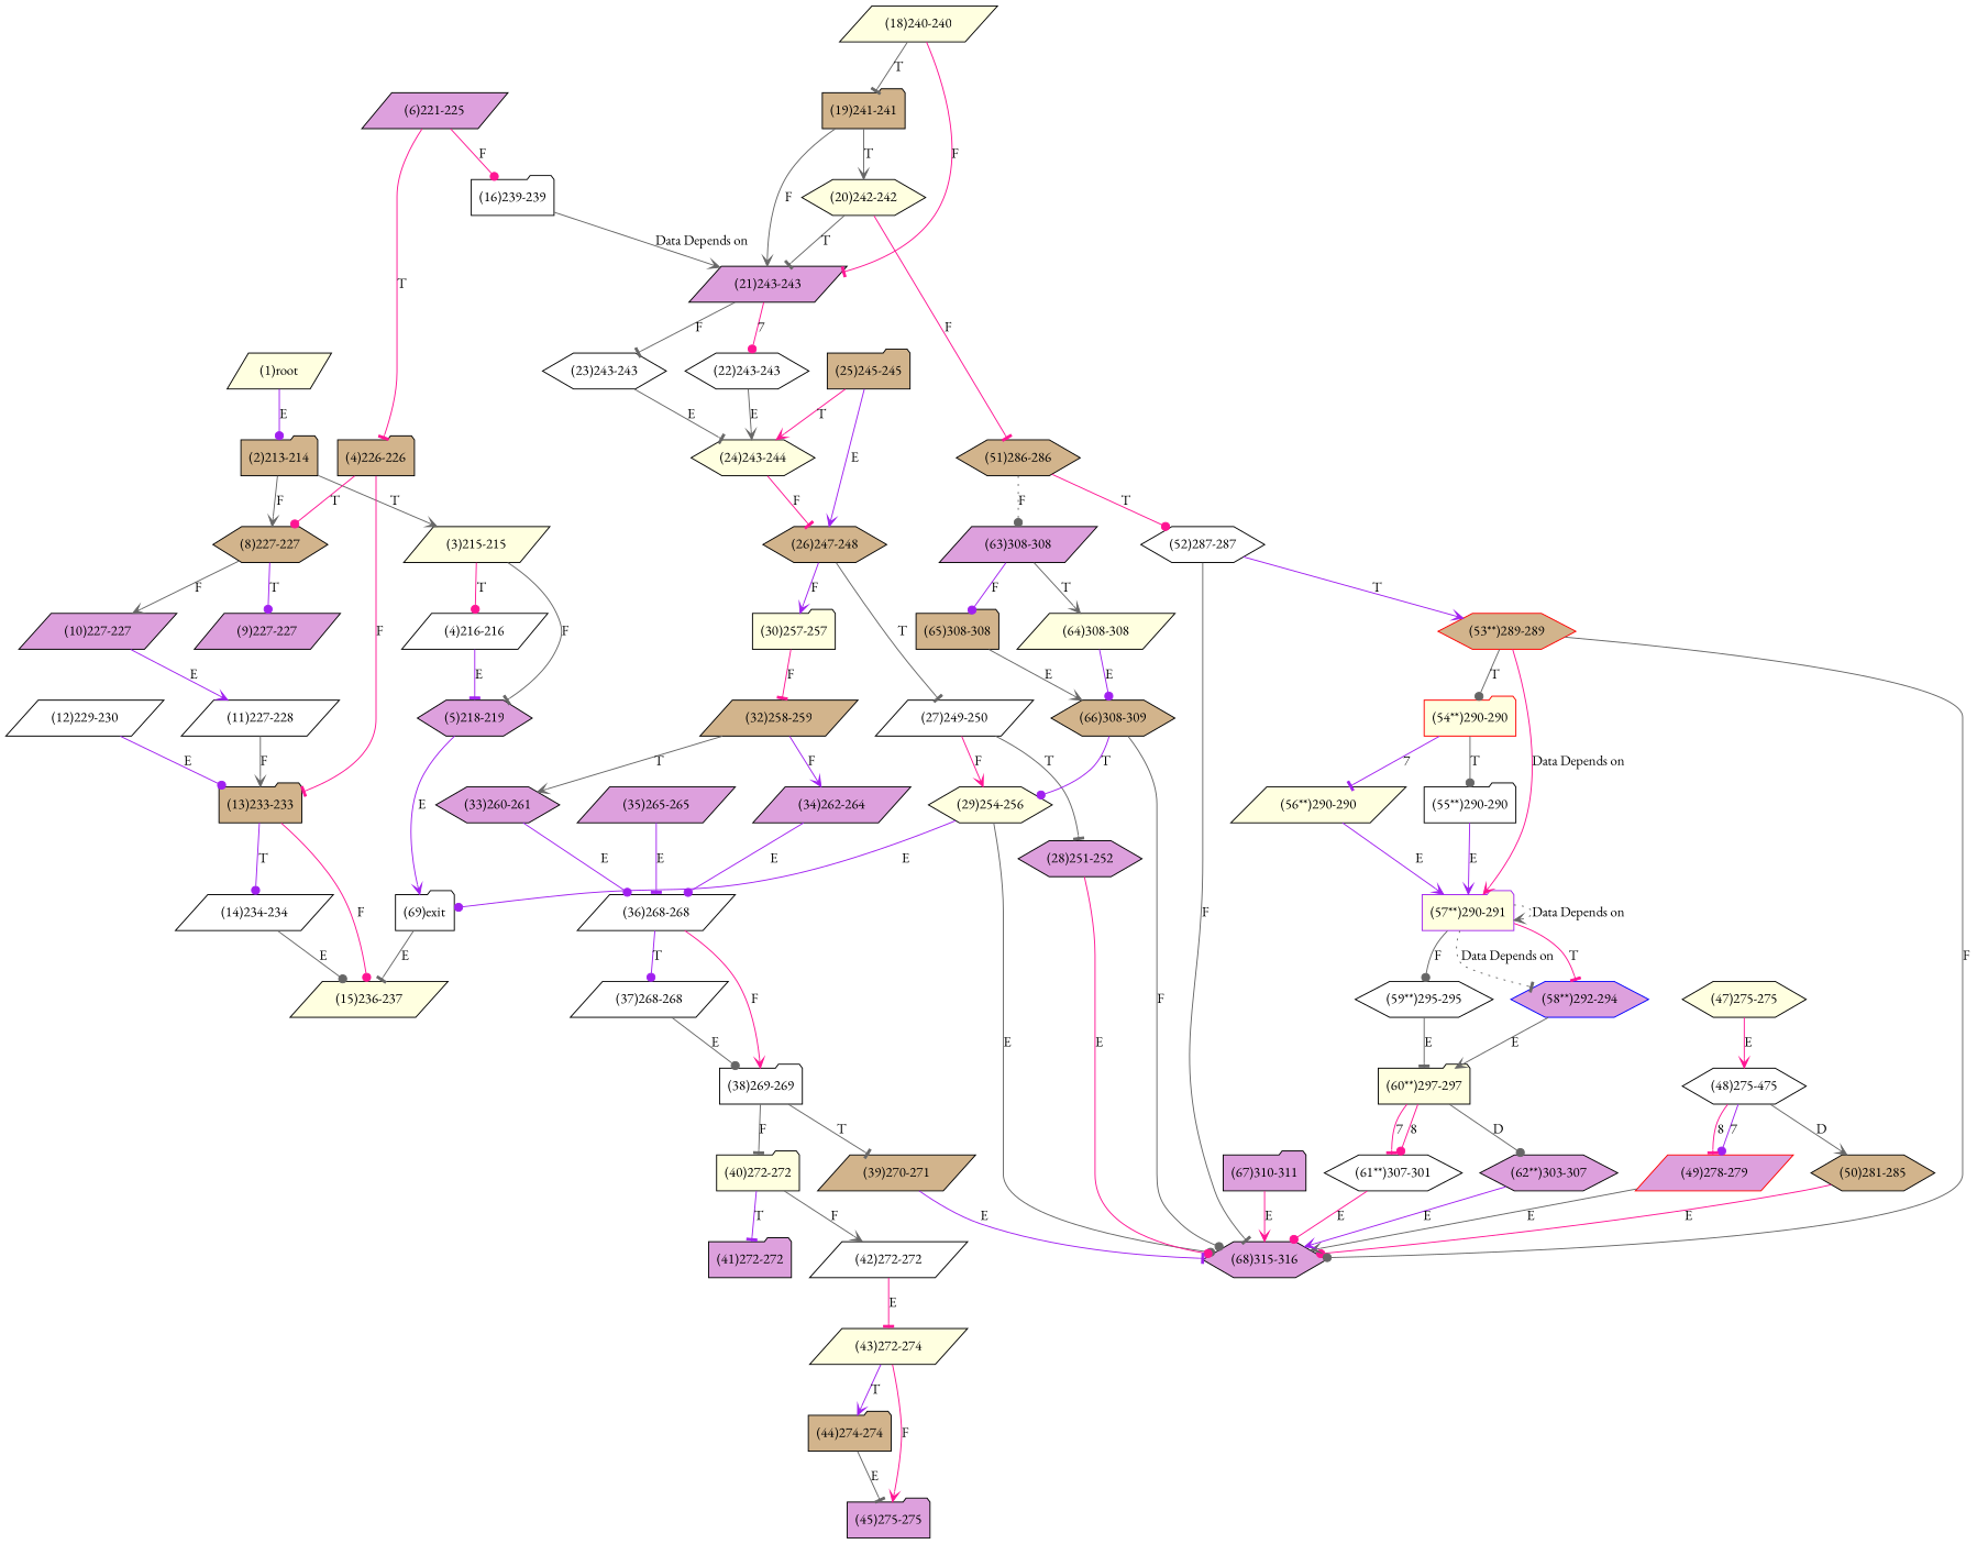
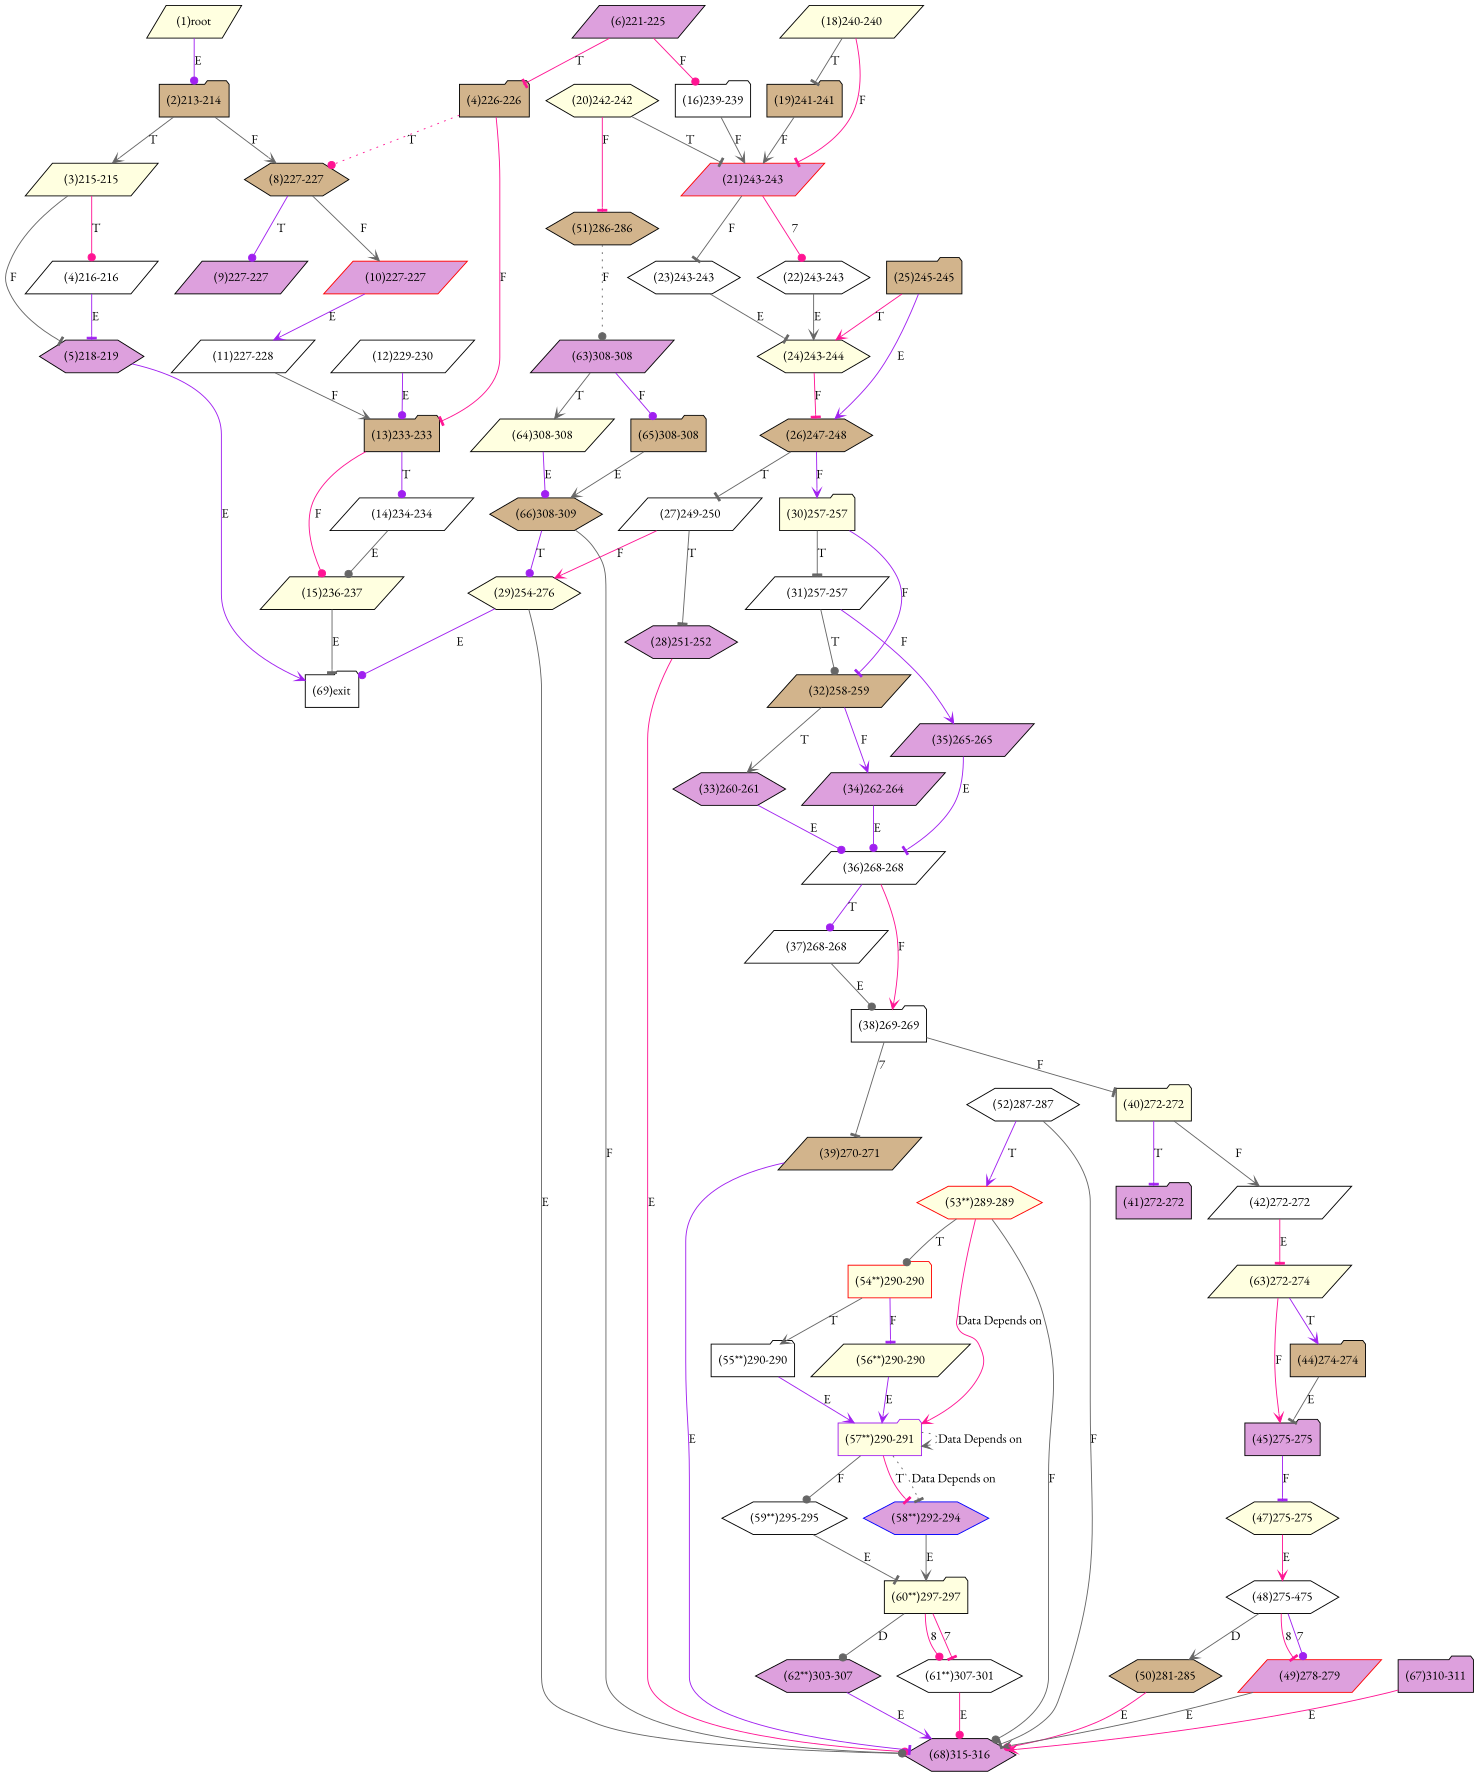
  digraph {
    fontname="EB Garamond"
    node [fillcolor=white fontname="EB Garamond" shape=parallelogram style=filled]
    edge [arrowhead=vee color=gray40 fontname="EB Garamond"]
    n1 [fillcolor=lightyellow label="(1)root"]
    n2 [fillcolor=tan label="(2)213-214" shape=folder]
    n3 [fillcolor=lightyellow label="(3)215-215"]
    n4 [fillcolor=tan label="(8)227-227" shape=hexagon]
    n5 [label="(4)216-216"]
    n6 [fillcolor=plum label="(5)218-219" shape=hexagon]
    n7 [fillcolor=plum label="(6)221-225"]
    n8 [fillcolor=tan label="(4)226-226" shape=folder]
    n9 [label="(16)239-239" shape=folder]
    n10 [label="(69)exit" shape=folder]
    n11 [fillcolor=tan label="(13)233-233" shape=folder]
-   n12 [fillcolor=plum label="(21)243-243"]
+   n12 [fillcolor=plum label="(21)243-243" color=red]
    n13 [fillcolor=plum label="(9)227-227"]
-   n14 [fillcolor=plum label="(10)227-227"]
+   n14 [fillcolor=plum label="(10)227-227" color=red]
    n15 [label="(14)234-234"]
    n16 [fillcolor=lightyellow label="(15)236-237"]
    n17 [label="(11)227-228"]
    n18 [label="(12)229-230"]
    n19 [fillcolor=tan label="(19)241-241" shape=folder]
    n20 [fillcolor=lightyellow label="(20)242-242" shape=hexagon]
    n21 [fillcolor=lightyellow label="(18)240-240"]
    n22 [label="(23)243-243" shape=hexagon]
    n23 [label="(22)243-243" shape=hexagon]
    n24 [fillcolor=tan label="(51)286-286" shape=hexagon]
    n25 [fillcolor=lightyellow label="(24)243-244" shape=hexagon]
    n26 [label="(52)287-287" shape=hexagon]
    n27 [fillcolor=plum label="(63)308-308"]
    n28 [fillcolor=tan label="(26)247-248" shape=hexagon]
    n29 [fillcolor=tan label="(25)245-245" shape=folder]
    n30 [label="(27)249-250"]
    n31 [fillcolor=lightyellow label="(30)257-257" shape=folder]
-   n32 [fillcolor=lightyellow label="(29)254-256" shape=hexagon]
+   n32 [fillcolor=lightyellow label="(29)254-276" shape=hexagon]
    n33 [fillcolor=plum label="(28)251-252" shape=hexagon]
    n34 [fillcolor=plum label="(68)315-316" shape=hexagon]
+   n35 [label="(31)257-257"]
    n36 [fillcolor=tan label="(32)258-259"]
    n37 [fillcolor=plum label="(35)265-265"]
    n38 [label="(36)268-268"]
    n39 [fillcolor=plum label="(34)262-264"]
    n40 [fillcolor=plum label="(33)260-261" shape=hexagon]
    n41 [label="(38)269-269" shape=folder]
    n42 [label="(37)268-268"]
    n43 [fillcolor=tan label="(39)270-271"]
    n44 [fillcolor=lightyellow label="(40)272-272" shape=folder]
    n45 [label="(42)272-272"]
    n46 [fillcolor=plum label="(41)272-272" shape=folder]
-   n47 [fillcolor=lightyellow label="(43)272-274"]
+   n47 [fillcolor=lightyellow label="(63)272-274"]
    n48 [fillcolor=tan label="(44)274-274" shape=folder]
    n49 [fillcolor=plum label="(45)275-275" shape=folder]
    n50 [fillcolor=lightyellow label="(47)275-275" shape=hexagon]
    n51 [label="(48)275-475" shape=hexagon]
    n52 [fillcolor=tan label="(50)281-285" shape=hexagon]
    n53 [color=red fillcolor=plum label="(49)278-279"]
-   n54 [color=red fillcolor=tan label="(53**)289-289" shape=hexagon]
+   n54 [color=red fillcolor=lightyellow label="(53**)289-289" shape=hexagon]
    n55 [fillcolor=lightyellow label="(64)308-308"]
    n56 [fillcolor=tan label="(65)308-308" shape=folder]
    n57 [label="(55**)290-290" shape=folder]
    n58 [color=purple fillcolor=lightyellow label="(57**)290-291" shape=folder]
    n59 [label="(59**)295-295" shape=hexagon]
    n60 [color=blue fillcolor=plum label="(58**)292-294" shape=hexagon]
    n61 [color=red fillcolor=lightyellow label="(54**)290-290" shape=folder]
    n62 [fillcolor=lightyellow label="(56**)290-290"]
    n63 [fillcolor=lightyellow label="(60**)297-297" shape=folder]
    n64 [fillcolor=plum label="(62**)303-307" shape=hexagon]
    n65 [label="(61**)307-301" shape=hexagon]
    n66 [fillcolor=tan label="(66)308-309" shape=hexagon]
    n67 [fillcolor=plum label="(67)310-311" shape=folder]
    n1 -> n2 [arrowhead=dot color=purple label=E]
    n2 -> n3 [label=T]
    n2 -> n4 [label=F]
    n3 -> n5 [arrowhead=dot color=deeppink label=T]
    n3 -> n6 [arrowhead=tee label=F]
    n4 -> n13 [arrowhead=dot color=purple label=T]
    n4 -> n14 [label=F]
    n5 -> n6 [arrowhead=tee color=purple label=E]
    n6 -> n10 [color=purple label=E]
    n7 -> n8 [arrowhead=tee color=deeppink label=T]
    n7 -> n9 [arrowhead=dot color=deeppink label=F]
-   n8 -> n4 [arrowhead=dot color=deeppink label=T]
+   n8 -> n4 [arrowhead=dot color=deeppink label=T style=dotted]
    n8 -> n11 [arrowhead=tee color=deeppink label=F]
-   n9 -> n12 [label="Data Depends on"]
+   n9 -> n12 [label=F]
    n11 -> n15 [arrowhead=dot color=purple label=T]
    n11 -> n16 [arrowhead=dot color=deeppink label=F]
    n12 -> n22 [arrowhead=tee label=F]
    n12 -> n23 [arrowhead=dot color=deeppink label=7]
    n14 -> n17 [color=purple label=E]
    n15 -> n16 [arrowhead=dot label=E]
-   n10 -> n16 [arrowhead=tee label=E]
+   n16 -> n10 [arrowhead=tee label=E]
    n17 -> n11 [label=F]
    n18 -> n11 [arrowhead=dot color=purple label=E]
    n19 -> n12 [label=F]
-   n19 -> n20 [label=T]
    n20 -> n12 [arrowhead=tee label=T]
    n20 -> n24 [arrowhead=tee color=deeppink label=F]
    n21 -> n12 [arrowhead=tee color=deeppink label=F]
    n21 -> n19 [arrowhead=tee label=T]
    n22 -> n25 [arrowhead=tee label=E]
    n23 -> n25 [label=E]
-   n24 -> n26 [arrowhead=dot color=deeppink label=T]
    n24 -> n27 [arrowhead=dot label=F style=dotted]
    n25 -> n28 [arrowhead=tee color=deeppink label=F]
    n26 -> n34 [arrowhead=tee label=F]
    n26 -> n54 [color=purple label=T]
    n27 -> n55 [label=T]
    n27 -> n56 [arrowhead=dot color=purple label=F]
    n28 -> n30 [arrowhead=tee label=T]
    n28 -> n31 [color=purple label=F]
    n29 -> n25 [color=deeppink label=T]
    n29 -> n28 [color=purple label=E]
    n30 -> n32 [color=deeppink label=F]
    n30 -> n33 [arrowhead=tee label=T]
-   n31 -> n36 [arrowhead=tee color=deeppink label=F]
+   n31 -> n35 [arrowhead=tee label=T]
+   n31 -> n36 [arrowhead=tee color=purple label=F]
    n32 -> n10 [arrowhead=dot color=purple label=E]
    n32 -> n34 [arrowhead=dot label=E]
    n33 -> n34 [arrowhead=dot color=deeppink label=E]
+   n35 -> n36 [arrowhead=dot label=T]
+   n35 -> n37 [color=purple label=F]
    n36 -> n39 [color=purple label=F]
    n36 -> n40 [label=T]
    n37 -> n38 [arrowhead=tee color=purple label=E]
    n38 -> n41 [color=deeppink label=F]
    n38 -> n42 [arrowhead=dot color=purple label=T]
    n39 -> n38 [arrowhead=dot color=purple label=E]
    n40 -> n38 [arrowhead=dot color=purple label=E]
-   n41 -> n43 [arrowhead=tee label=T]
+   n41 -> n43 [arrowhead=tee label=7]
    n41 -> n44 [arrowhead=tee label=F]
    n42 -> n41 [arrowhead=dot label=E]
    n43 -> n34 [arrowhead=tee color=purple label=E]
    n44 -> n45 [label=F]
    n44 -> n46 [arrowhead=tee color=purple label=T]
    n45 -> n47 [arrowhead=tee color=deeppink label=E]
    n47 -> n48 [color=purple label=T]
    n47 -> n49 [color=deeppink label=F]
    n48 -> n49 [arrowhead=tee label=E]
+   n49 -> n50 [arrowhead=tee color=purple label=F]
    n50 -> n51 [color=deeppink label=E]
    n51 -> n52 [label=D]
    n51 -> n53 [arrowhead=dot color=purple label=7]
    n51 -> n53 [arrowhead=tee color=deeppink label=8]
    n52 -> n34 [arrowhead=dot color=deeppink label=E]
    n53 -> n34 [label=E]
    n54 -> n34 [arrowhead=dot label=F]
    n54 -> n58 [color=deeppink label="Data Depends on" style=solid]
    n54 -> n61 [arrowhead=dot label=T]
    n55 -> n66 [arrowhead=dot color=purple label=E]
    n56 -> n66 [label=E]
    n57 -> n58 [color=purple label=E]
    n58 -> n58 [label="Data Depends on" style=dotted]
    n58 -> n59 [arrowhead=dot label=F]
    n58 -> n60 [arrowhead=tee color=deeppink label=T]
    n58 -> n60 [arrowhead=tee label="Data Depends on" style=dotted]
    n59 -> n63 [arrowhead=tee label=E]
    n60 -> n63 [label=E]
-   n61 -> n57 [arrowhead=dot label=T]
-   n61 -> n62 [arrowhead=tee color=purple label=7]
+   n61 -> n57 [label=T]
+   n61 -> n62 [arrowhead=tee color=purple label=F]
    n62 -> n58 [color=purple label=E]
    n63 -> n64 [arrowhead=dot label=D]
    n63 -> n65 [arrowhead=tee color=deeppink label=7]
    n63 -> n65 [arrowhead=dot color=deeppink label=8]
    n64 -> n34 [color=purple label=E]
    n65 -> n34 [arrowhead=dot color=deeppink label=E]
    n66 -> n32 [arrowhead=dot color=purple label=T]
    n66 -> n34 [arrowhead=dot label=F]
    n67 -> n34 [color=deeppink label=E]
  }
